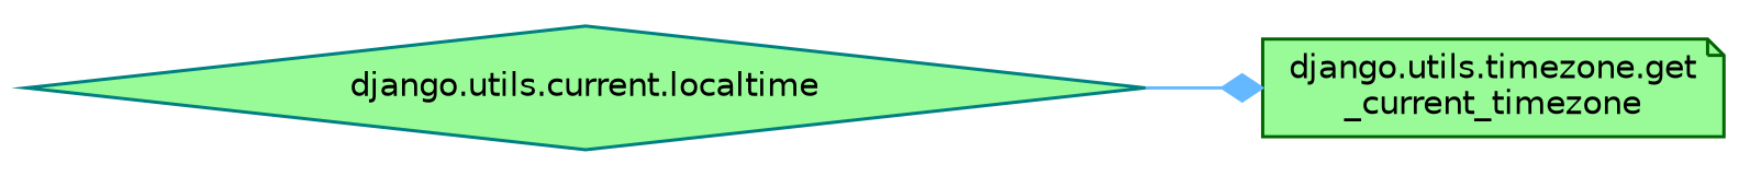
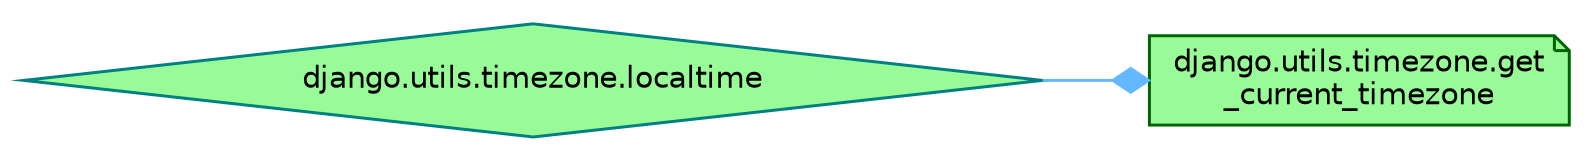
  digraph {
    rankdir=LR
    node [fillcolor=palegreen fontname=Helvetica fontsize=10 style=filled]
-   n1 [color=teal fontcolor=black height=0.2 label="django.utils.current.localtime" shape=diamond width=0.4]
+   n1 [color=teal fontcolor=black height=0.2 label="django.utils.timezone.localtime" shape=diamond width=0.4]
    n2 [color=darkgreen height=0.2 label="django.utils.timezone.get\l_current_timezone" shape=note width=0.4]
    n1 -> n2 [color=steelblue1 fontname=Helvetica fontsize=10 labelfontname=Helvetica labelfontsize=10 style=solid arrowhead=diamond]
  }
